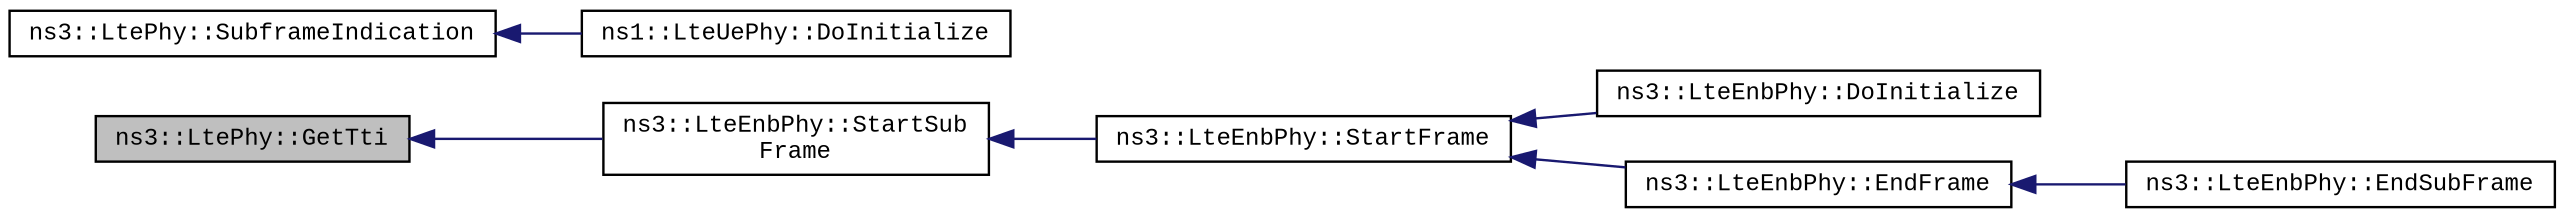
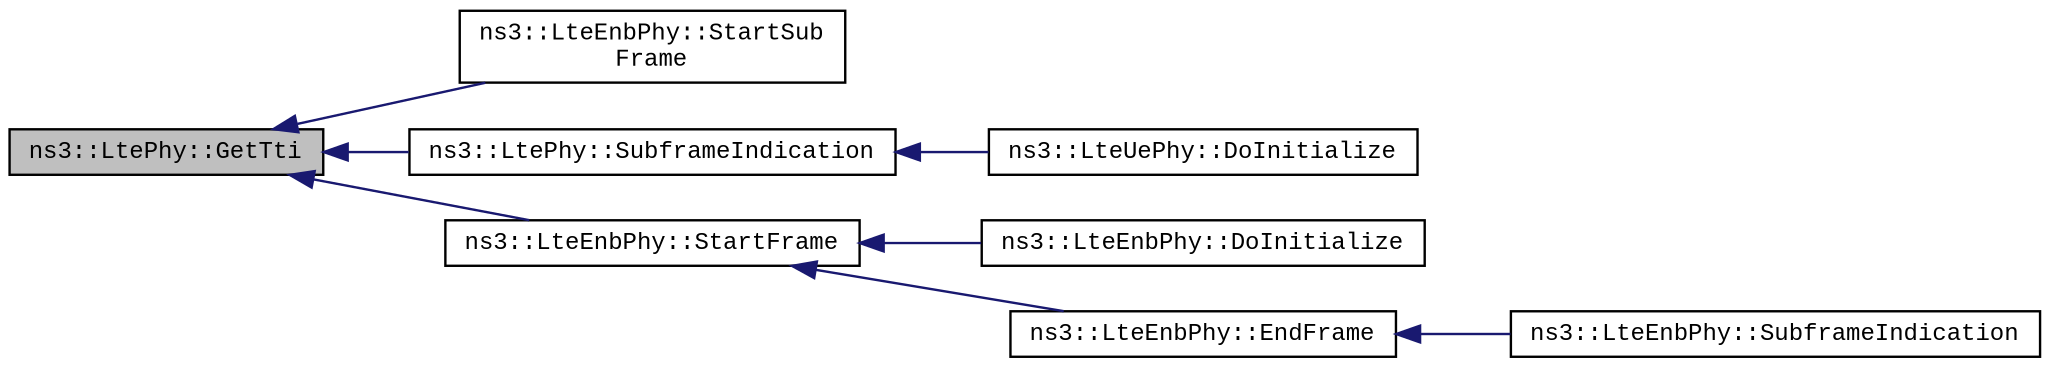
  digraph {
    fontname="Liberation Mono"
    rankdir=LR
    node [color=black fillcolor=white fontname="Liberation Mono" fontsize=10 shape=record style=filled]
    edge [color=midnightblue dir=back fontname="Liberation Mono" fontsize=10 labelfontname=Helvetica labelfontsize=10 style=solid]
    n1 [fillcolor=grey75 fontcolor=black height=0.2 label="ns3::LtePhy::GetTti" width=0.4]
    n2 [height=0.2 label="ns3::LteEnbPhy::StartSub\lFrame" width=0.4]
    n3 [height=0.2 label="ns3::LtePhy::SubframeIndication" width=0.4]
    n4 [height=0.2 label="ns3::LteEnbPhy::StartFrame" width=0.4]
-   n5 [height=0.2 label="ns1::LteUePhy::DoInitialize" width=0.4]
+   n5 [height=0.2 label="ns3::LteUePhy::DoInitialize" width=0.4]
    n6 [height=0.2 label="ns3::LteEnbPhy::DoInitialize" width=0.4]
    n7 [height=0.2 label="ns3::LteEnbPhy::EndFrame" width=0.4]
-   n8 [height=0.2 label="ns3::LteEnbPhy::EndSubFrame" width=0.4]
+   n8 [height=0.2 label="ns3::LteEnbPhy::SubframeIndication" width=0.4]
    n1 -> n2
-   n2 -> n4
+   n1 -> n3
+   n1 -> n4
    n3 -> n5
    n4 -> n6
    n4 -> n7
    n7 -> n8
  }
